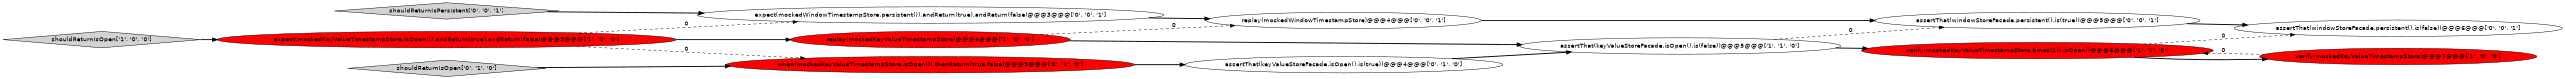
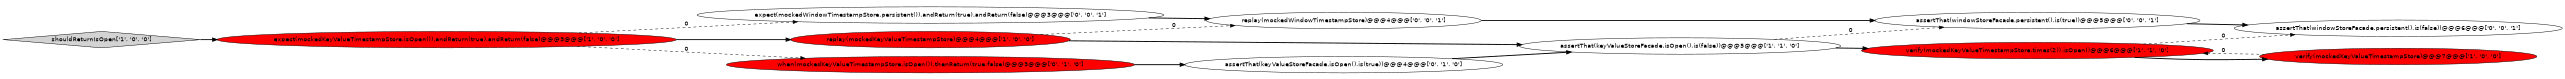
  digraph {
    fontname="DejaVu Sans"
    rankdir=LR
    node [fillcolor=white fontname="DejaVu Sans" shape=ellipse style=filled]
    edge [fontname="DejaVu Sans" style=bold]
    n1 [fillcolor=red label="replay(mockedKeyValueTimestampStore)@@@4@@@['1', '0', '0']"]
    n2 [label="replay(mockedWindowTimestampStore)@@@4@@@['0', '0', '1']"]
    n3 [label="assertThat(keyValueStoreFacade.isOpen(),is(false))@@@5@@@['1', '1', '0']"]
    n4 [label="assertThat(windowStoreFacade.persistent(),is(true))@@@5@@@['0', '0', '1']"]
    n5 [fillcolor=red label="verify(mockedKeyValueTimestampStore,times(2)).isOpen()@@@6@@@['1', '1', '0']"]
    n6 [fillcolor=red label="verify(mockedKeyValueTimestampStore)@@@7@@@['1', '0', '0']"]
    n7 [label="assertThat(windowStoreFacade.persistent(),is(false))@@@6@@@['0', '0', '1']"]
    n8 [fillcolor=red label="when(mockedKeyValueTimestampStore.isOpen()).thenReturn(true,false)@@@3@@@['0', '1', '0']"]
    n9 [label="assertThat(keyValueStoreFacade.isOpen(),is(true))@@@4@@@['0', '1', '0']"]
-   n10 [fillcolor=lightgray label="shouldReturnIsOpen['0', '1', '0']" shape=diamond]
    n11 [fillcolor=lightgray label="shouldReturnIsOpen['1', '0', '0']" shape=diamond]
    n12 [fillcolor=red label="expect(mockedKeyValueTimestampStore.isOpen()).andReturn(true).andReturn(false)@@@3@@@['1', '0', '0']"]
    n13 [label="expect(mockedWindowTimestampStore.persistent()).andReturn(true).andReturn(false)@@@3@@@['0', '0', '1']"]
-   n14 [fillcolor=lightgray label="shouldReturnIsPersistent['0', '0', '1']" shape=diamond]
    n1 -> n2 [label=0 style=dashed]
    n1 -> n3
    n2 -> n4
    n3 -> n4 [label=0 style=dashed]
    n3 -> n5
    n4 -> n7
    n5 -> n6
    n5 -> n7 [label=0 style=dashed]
    n6 -> n5 [label=0 style=dashed]
    n8 -> n9
    n9 -> n3
-   n10 -> n8
    n11 -> n12
    n12 -> n1
    n12 -> n8 [label=0 style=dashed]
    n12 -> n13 [label=0 style=dashed]
    n13 -> n2
-   n14 -> n13
  }
